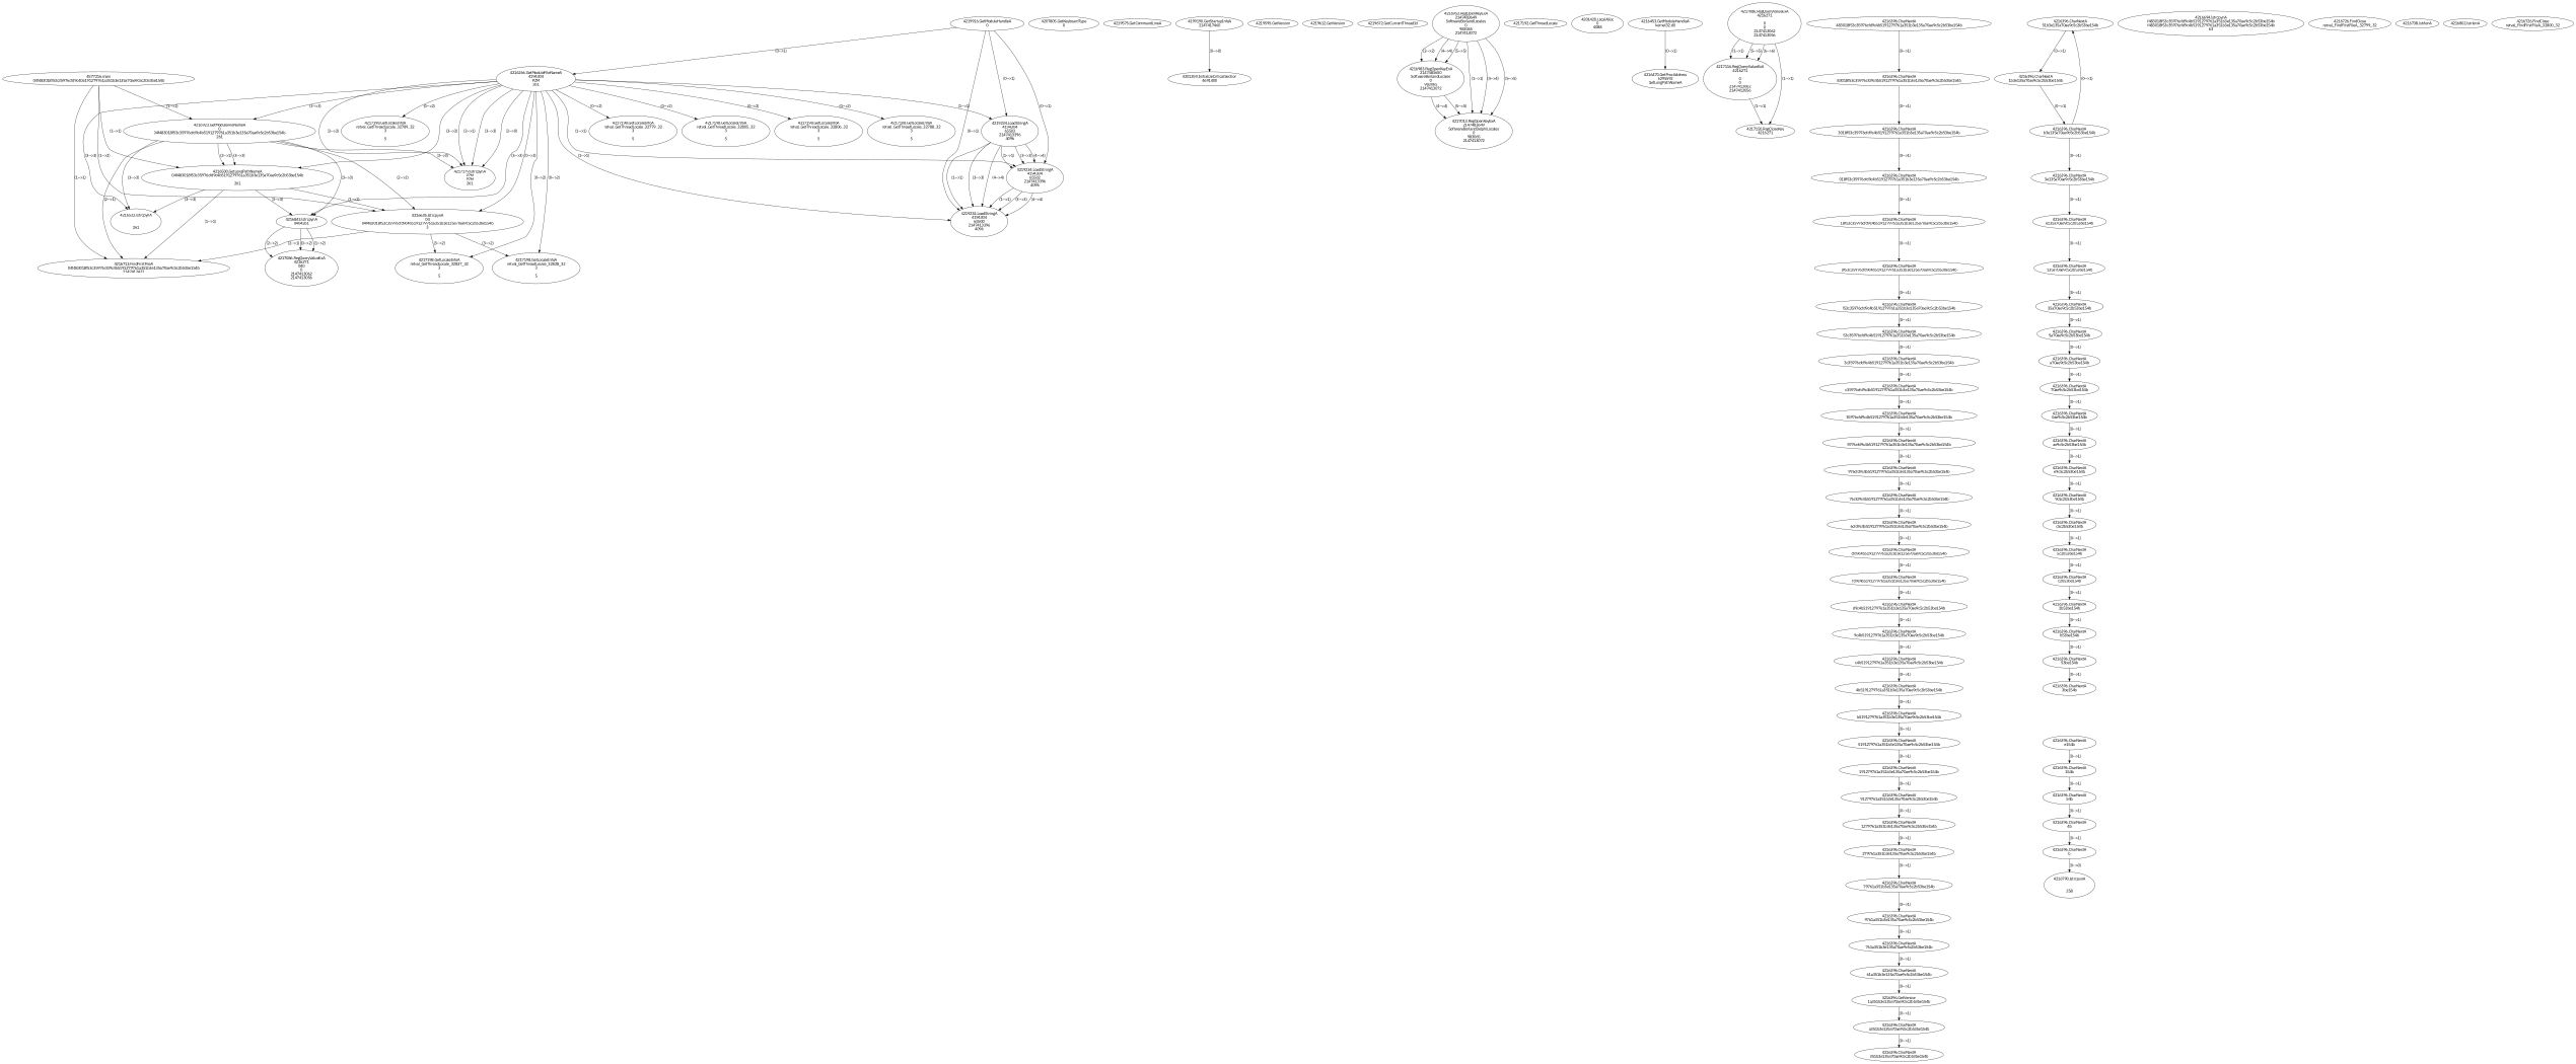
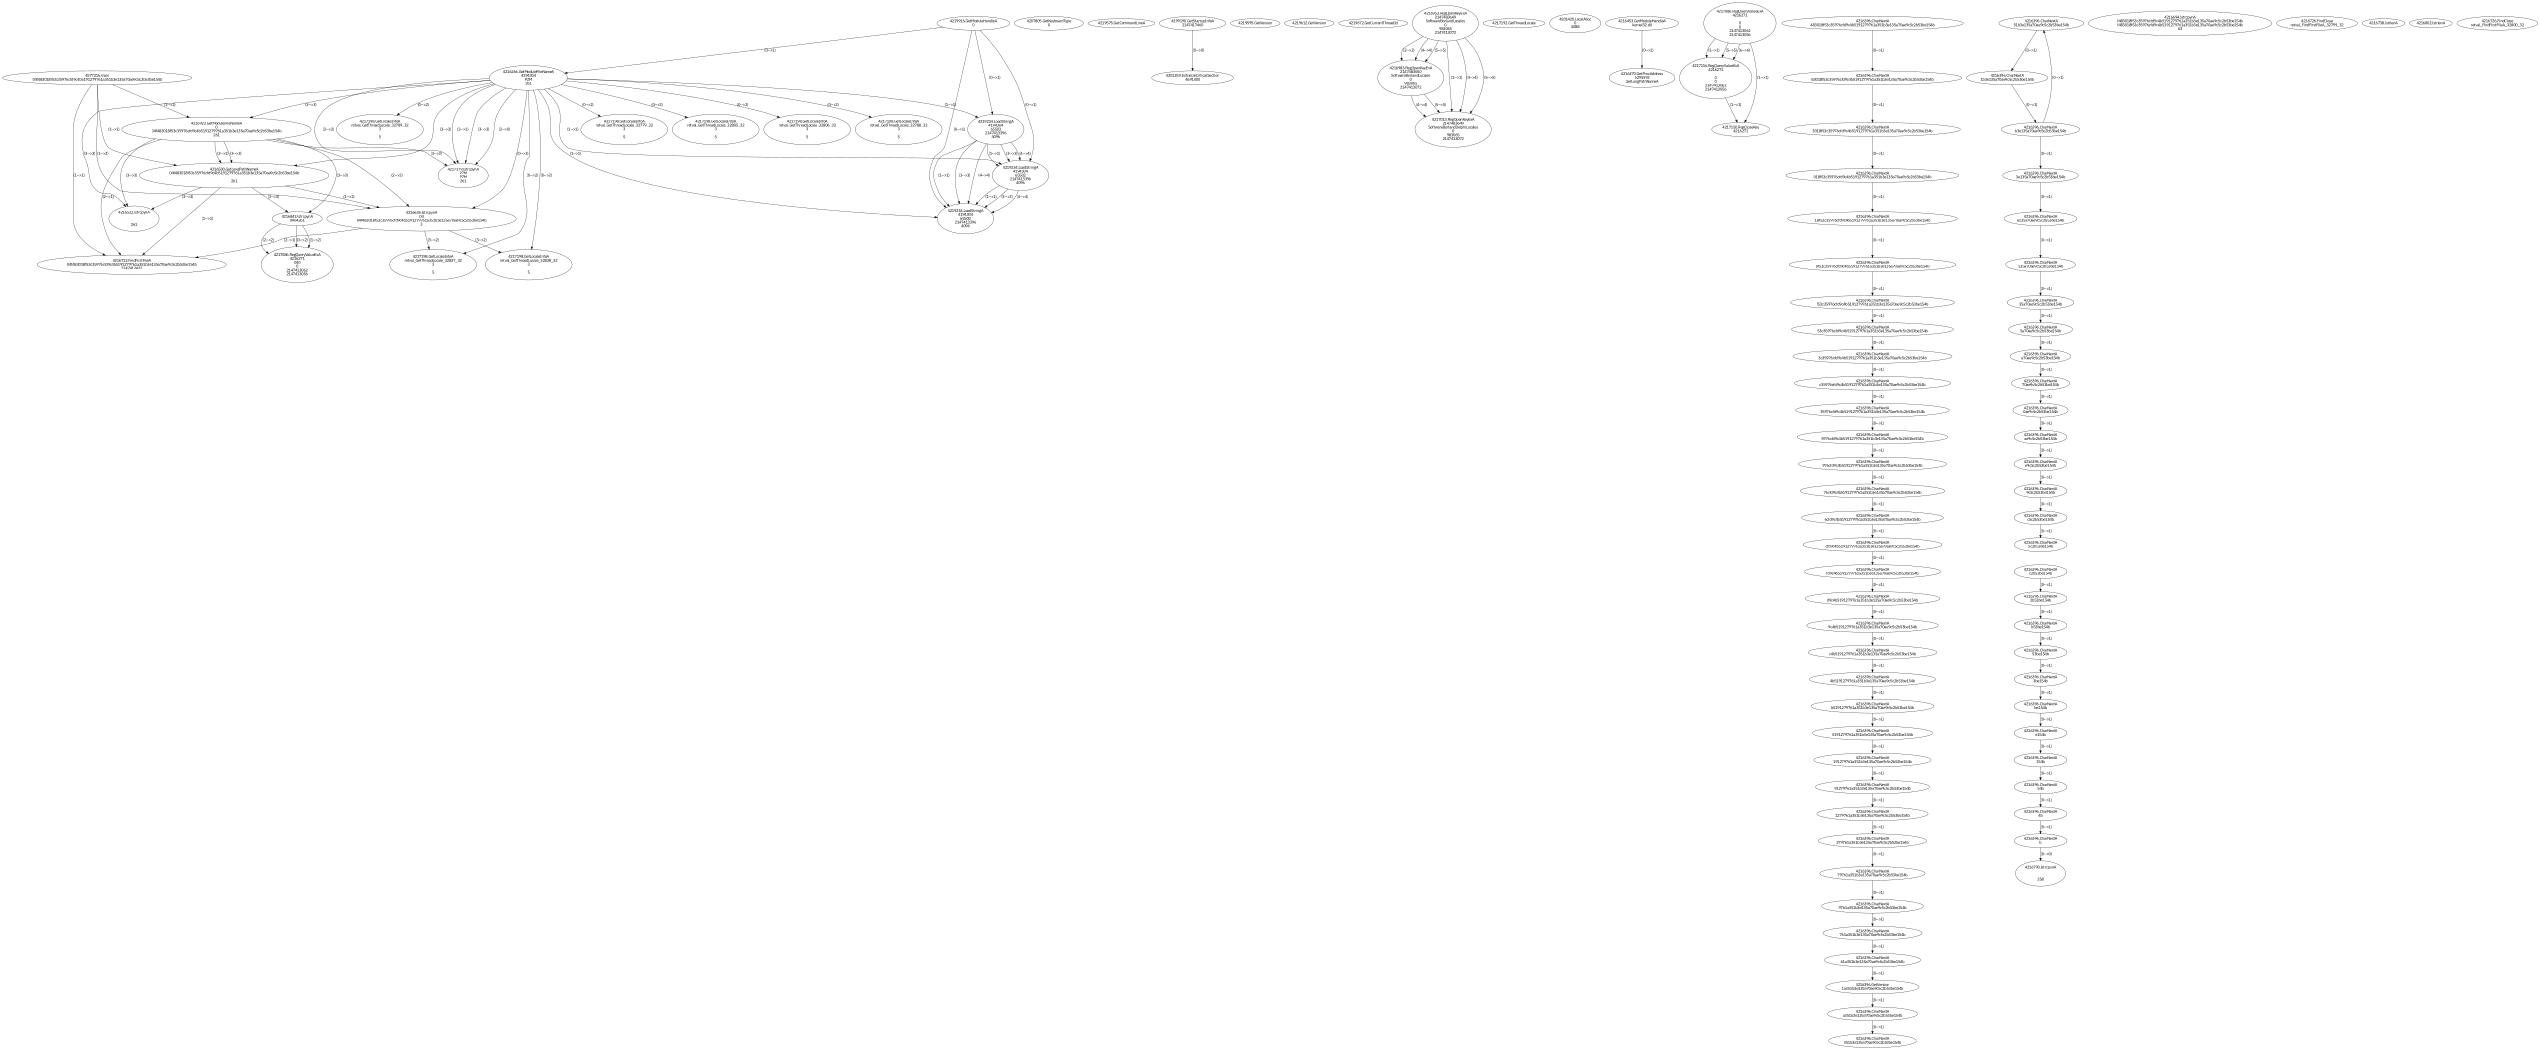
  digraph {
    fontname="IBM Plex Sans"
    node [fontname="IBM Plex Sans"]
    edge [fontname="IBM Plex Sans"]
    n1 [label="4577216.main\n04f483018f53c35976cfd9c4b5191279761a351b3e135a70ae9c5c2b53be154b"]
    n2 [label="4216923.GetModuleFileNameA\n0\n04f483018f53c35976cfd9c4b5191279761a351b3e135a70ae9c5c2b53be154b\n261"]
    n3 [label="4216500.GetLongPathNameA\n04f483018f53c35976cfd9c4b5191279761a351b3e135a70ae9c5c2b53be154b\n\n261"]
    n4 [label="4216635.lstrcpynA\n04\n04f483018f53c35976cfd9c4b5191279761a351b3e135a70ae9c5c2b53be154b\n3"]
    n5 [label="4216713.FindFirstFileA\n04f483018f53c35976cfd9c4b5191279761a351b3e135a70ae9c5c2b53be154b\n2147412422"]
    n6 [label="4217179.lstrcpynA\nPZM\nPZM\n261"]
    n7 [label="4216522.lstrcpynA\n\n\n261"]
    n8 [label="4216843.lstrcpynA\n0404261"]
    n9 [label="4217198.GetLocaleInfoA\nretval_GetThreadLocale_32837_32\n3\n\n5"]
    n10 [label="4217198.GetLocaleInfoA\nretval_GetThreadLocale_32838_32\n3\n\n5"]
    n11 [label="4219916.GetModuleHandleA\n0"]
    n12 [label="4216266.GetModuleFileNameA\n4194304\nPZM\n261"]
    n13 [label="4219234.LoadStringA\n4194304\n65503\n2147413396\n4096"]
    n14 [label="4219234.LoadStringA\n4194304\n65502\n2147413396\n4096"]
    n15 [label="4219234.LoadStringA\n4194304\n65500\n2147413396\n4096"]
    n16 [label="4217198.GetLocaleInfoA\nretval_GetThreadLocale_32779_32\n3\n\n5"]
    n17 [label="4217198.GetLocaleInfoA\nretval_GetThreadLocale_32805_32\n3\n\n5"]
    n18 [label="4217198.GetLocaleInfoA\nretval_GetThreadLocale_32806_32\n3\n\n5"]
    n19 [label="4217108.GetLocaleInfoA\nretval_GetThreadLocale_32788_32\n3\n\n5"]
    n20 [label="4217198.GetLocaleInfoA\nretval_GetThreadLocale_32789_32\n3\n\n5"]
    n21 [label="4207805.GetKeyboardType\n0"]
    n22 [label="4219575.GetCommandLineA\n"]
    n23 [label="4199190.GetStartupInfoA\n2147417460"]
    n24 [label="4201359.InitializeCriticalSection\n4691400"]
    n25 [label="4219595.GetVersion\n"]
    n26 [label="4219612.GetVersion\n"]
    n27 [label="4219672.GetCurrentThreadId\n"]
    n28 [label="4217086.RegQueryValueExA\n4216271\n040\n0\n2147413062\n2147413056"]
    n29 [label="4216953.RegOpenKeyExA\n2147483649\nSoftware\Borland\Locales\n0\n983065\n2147413072"]
    n30 [label="4216983.RegOpenKeyExA\n2147483650\nSoftware\Borland\Locales\n0\n983065\n2147413072"]
    n31 [label="4217013.RegOpenKeyExA\n2147483649\nSoftware\Borland\Delphi\Locales\n0\n983065\n2147413072"]
    n32 [label="4217192.GetThreadLocale\n"]
    n33 [label="4201420.LocalAlloc\n0\n4088"]
    n34 [label="4216453.GetModuleHandleA\nkernel32.dll"]
    n35 [label="4216470.GetProcAddress\n6295592\nGetLongPathNameA"]
    n36 [label="4217086.RegQueryValueExA\n4216271\n\n0\n0\n2147413062\n2147413056"]
    n37 [label="4217116.RegQueryValueExA\n4216271\n\n0\n0\n2147413062\n2147413056"]
    n38 [label="4217150.RegCloseKey\n4216271"]
    n39 [label="4216396.CharNextA\n483018f53c35976cfd9c4b5191279761a351b3e135a70ae9c5c2b53be154b"]
    n40 [label="4216396.CharNextA\n83018f53c35976cfd9c4b5191279761a351b3e135a70ae9c5c2b53be154b"]
    n41 [label="4216396.CharNextA\n3018f53c35976cfd9c4b5191279761a351b3e135a70ae9c5c2b53be154b"]
    n42 [label="4216396.CharNextA\n018f53c35976cfd9c4b5191279761a351b3e135a70ae9c5c2b53be154b"]
    n43 [label="4216396.CharNextA\n18f53c35976cfd9c4b5191279761a351b3e135a70ae9c5c2b53be154b"]
    n44 [label="4216396.CharNextA\n8f53c35976cfd9c4b5191279761a351b3e135a70ae9c5c2b53be154b"]
    n45 [label="4216396.CharNextA\nf53c35976cfd9c4b5191279761a351b3e135a70ae9c5c2b53be154b"]
    n46 [label="4216396.CharNextA\n53c35976cfd9c4b5191279761a351b3e135a70ae9c5c2b53be154b"]
    n47 [label="4216396.CharNextA\n3c35976cfd9c4b5191279761a351b3e135a70ae9c5c2b53be154b"]
    n48 [label="4216396.CharNextA\nc35976cfd9c4b5191279761a351b3e135a70ae9c5c2b53be154b"]
    n49 [label="4216396.CharNextA\n35976cfd9c4b5191279761a351b3e135a70ae9c5c2b53be154b"]
    n50 [label="4216396.CharNextA\n5976cfd9c4b5191279761a351b3e135a70ae9c5c2b53be154b"]
    n51 [label="4216396.CharNextA\n976cfd9c4b5191279761a351b3e135a70ae9c5c2b53be154b"]
    n52 [label="4216396.CharNextA\n76cfd9c4b5191279761a351b3e135a70ae9c5c2b53be154b"]
    n53 [label="4216396.CharNextA\n6cfd9c4b5191279761a351b3e135a70ae9c5c2b53be154b"]
    n54 [label="4216396.CharNextA\ncfd9c4b5191279761a351b3e135a70ae9c5c2b53be154b"]
    n55 [label="4216396.CharNextA\nfd9c4b5191279761a351b3e135a70ae9c5c2b53be154b"]
    n56 [label="4216396.CharNextA\nd9c4b5191279761a351b3e135a70ae9c5c2b53be154b"]
    n57 [label="4216396.CharNextA\n9c4b5191279761a351b3e135a70ae9c5c2b53be154b"]
    n58 [label="4216396.CharNextA\nc4b5191279761a351b3e135a70ae9c5c2b53be154b"]
    n59 [label="4216396.CharNextA\n4b5191279761a351b3e135a70ae9c5c2b53be154b"]
    n60 [label="4216396.CharNextA\nb5191279761a351b3e135a70ae9c5c2b53be154b"]
    n61 [label="4216396.CharNextA\n5191279761a351b3e135a70ae9c5c2b53be154b"]
    n62 [label="4216396.CharNextA\n191279761a351b3e135a70ae9c5c2b53be154b"]
    n63 [label="4216396.CharNextA\n91279761a351b3e135a70ae9c5c2b53be154b"]
    n64 [label="4216396.CharNextA\n1279761a351b3e135a70ae9c5c2b53be154b"]
    n65 [label="4216396.CharNextA\n279761a351b3e135a70ae9c5c2b53be154b"]
    n66 [label="4216396.CharNextA\n79761a351b3e135a70ae9c5c2b53be154b"]
    n67 [label="4216396.CharNextA\n9761a351b3e135a70ae9c5c2b53be154b"]
    n68 [label="4216396.CharNextA\n761a351b3e135a70ae9c5c2b53be154b"]
    n69 [label="4216396.CharNextA\n61a351b3e135a70ae9c5c2b53be154b"]
    n70 [label="4216396.GetVersion\n1a351b3e135a70ae9c5c2b53be154b"]
    n71 [label="4216396.CharNextA\na351b3e135a70ae9c5c2b53be154b"]
    n72 [label="4216396.CharNextA\n351b3e135a70ae9c5c2b53be154b"]
    n73 [label="4216396.CharNextA\n51b3e135a70ae9c5c2b53be154b"]
    n74 [label="4216396.CharNextA\n1b3e135a70ae9c5c2b53be154b"]
    n75 [label="4216396.CharNextA\nb3e135a70ae9c5c2b53be154b"]
    n76 [label="4216396.CharNextA\n3e135a70ae9c5c2b53be154b"]
    n77 [label="4216396.CharNextA\ne135a70ae9c5c2b53be154b"]
    n78 [label="4216396.CharNextA\n135a70ae9c5c2b53be154b"]
    n79 [label="4216396.CharNextA\n35a70ae9c5c2b53be154b"]
    n80 [label="4216396.CharNextA\n5a70ae9c5c2b53be154b"]
    n81 [label="4216396.CharNextA\na70ae9c5c2b53be154b"]
    n82 [label="4216396.CharNextA\n70ae9c5c2b53be154b"]
    n83 [label="4216396.CharNextA\n0ae9c5c2b53be154b"]
    n84 [label="4216396.CharNextA\nae9c5c2b53be154b"]
    n85 [label="4216396.CharNextA\ne9c5c2b53be154b"]
    n86 [label="4216396.CharNextA\n9c5c2b53be154b"]
    n87 [label="4216396.CharNextA\nc5c2b53be154b"]
    n88 [label="4216396.CharNextA\n5c2b53be154b"]
    n89 [label="4216396.CharNextA\nc2b53be154b"]
    n90 [label="4216396.CharNextA\n2b53be154b"]
    n91 [label="4216396.CharNextA\nb53be154b"]
    n92 [label="4216396.CharNextA\n53be154b"]
    n93 [label="4216396.CharNextA\n3be154b"]
+   n94 [label="4216396.CharNextA\nbe154b"]
    n95 [label="4216396.CharNextA\ne154b"]
    n96 [label="4216396.CharNextA\n154b"]
    n97 [label="4216396.CharNextA\n54b"]
    n98 [label="4216396.CharNextA\n4b"]
    n99 [label="4216396.CharNextA\nb"]
    n100 [label="4216790.lstrcpynA\n\n\n258"]
    n101 [label="4216694.lstrcpynA\nf483018f53c35976cfd9c4b5191279761a351b3e135a70ae9c5c2b53be154b\nf483018f53c35976cfd9c4b5191279761a351b3e135a70ae9c5c2b53be154b\n63"]
    n102 [label="4216726.FindClose\nretval_FindFirstFileA_32799_32"]
    n103 [label="4216738.lstrlenA\n"]
    n104 [label="4216802.lstrlenA\n"]
    n105 [label="4216726.FindClose\nretval_FindFirstFileA_32800_32"]
    n1 -> n2 [label="(1-->2)"]
    n1 -> n3 [label="(1-->1)"]
    n1 -> n4 [label="(1-->2)"]
    n1 -> n5 [label="(1-->1)"]
    n2 -> n3 [label="(2-->1)"]
    n2 -> n3 [label="(3-->3)"]
    n2 -> n4 [label="(2-->2)"]
    n2 -> n5 [label="(2-->1)"]
    n2 -> n6 [label="(3-->3)"]
    n2 -> n7 [label="(3-->3)"]
    n2 -> n8 [label="(3-->3)"]
    n3 -> n4 [label="(1-->2)"]
    n3 -> n5 [label="(1-->1)"]
    n3 -> n7 [label="(3-->3)"]
    n3 -> n8 [label="(3-->3)"]
    n4 -> n5 [label="(2-->1)"]
    n4 -> n9 [label="(3-->2)"]
    n4 -> n10 [label="(3-->2)"]
    n8 -> n28 [label="(1-->2)"]
    n8 -> n28 [label="(2-->2)"]
    n8 -> n28 [label="(0-->2)"]
    n11 -> n12 [label="(0-->1)"]
    n11 -> n13 [label="(0-->1)"]
    n11 -> n14 [label="(0-->1)"]
    n11 -> n15 [label="(0-->1)"]
    n12 -> n2 [label="(3-->3)"]
    n12 -> n3 [label="(3-->3)"]
    n12 -> n4 [label="(0-->3)"]
    n12 -> n6 [label="(2-->1)"]
    n12 -> n6 [label="(2-->2)"]
    n12 -> n6 [label="(3-->3)"]
    n12 -> n6 [label="(2-->0)"]
    n12 -> n7 [label="(3-->3)"]
-   n12 -> n8 [label="(3-->3)"]
    n12 -> n9 [label="(0-->2)"]
    n12 -> n10 [label="(0-->2)"]
    n12 -> n13 [label="(1-->1)"]
    n12 -> n14 [label="(1-->1)"]
    n12 -> n15 [label="(1-->1)"]
    n12 -> n16 [label="(0-->2)"]
    n12 -> n17 [label="(0-->2)"]
    n12 -> n18 [label="(0-->2)"]
    n12 -> n19 [label="(0-->2)"]
    n12 -> n20 [label="(0-->2)"]
    n13 -> n14 [label="(1-->1)"]
    n13 -> n14 [label="(3-->3)"]
    n13 -> n14 [label="(4-->4)"]
    n13 -> n15 [label="(1-->1)"]
    n13 -> n15 [label="(3-->3)"]
    n13 -> n15 [label="(4-->4)"]
    n14 -> n15 [label="(1-->1)"]
    n14 -> n15 [label="(3-->3)"]
    n14 -> n15 [label="(4-->4)"]
    n23 -> n24 [label="(0-->0)"]
    n29 -> n30 [label="(2-->2)"]
    n29 -> n30 [label="(4-->4)"]
    n29 -> n30 [label="(5-->5)"]
    n29 -> n31 [label="(1-->1)"]
    n29 -> n31 [label="(4-->4)"]
    n29 -> n31 [label="(5-->5)"]
    n30 -> n31 [label="(4-->4)"]
    n30 -> n31 [label="(5-->5)"]
    n34 -> n35 [label="(0-->1)"]
    n36 -> n37 [label="(1-->1)"]
    n36 -> n37 [label="(5-->5)"]
    n36 -> n37 [label="(6-->6)"]
    n36 -> n38 [label="(1-->1)"]
    n37 -> n38 [label="(1-->1)"]
    n39 -> n40 [label="(0-->1)"]
    n40 -> n41 [label="(0-->1)"]
    n41 -> n42 [label="(0-->1)"]
    n42 -> n43 [label="(0-->1)"]
    n43 -> n44 [label="(0-->1)"]
    n44 -> n45 [label="(0-->1)"]
    n45 -> n46 [label="(0-->1)"]
    n46 -> n47 [label="(0-->1)"]
    n47 -> n48 [label="(0-->1)"]
    n48 -> n49 [label="(0-->1)"]
    n49 -> n50 [label="(0-->1)"]
    n50 -> n51 [label="(0-->1)"]
    n51 -> n52 [label="(0-->1)"]
    n52 -> n53 [label="(0-->1)"]
    n53 -> n54 [label="(0-->1)"]
    n54 -> n55 [label="(0-->1)"]
    n55 -> n56 [label="(0-->1)"]
    n56 -> n57 [label="(0-->1)"]
    n57 -> n58 [label="(0-->1)"]
    n58 -> n59 [label="(0-->1)"]
    n59 -> n60 [label="(0-->1)"]
    n60 -> n61 [label="(0-->1)"]
    n61 -> n62 [label="(0-->1)"]
    n62 -> n63 [label="(0-->1)"]
    n63 -> n64 [label="(0-->1)"]
    n64 -> n65 [label="(0-->1)"]
    n65 -> n66 [label="(0-->1)"]
    n66 -> n67 [label="(0-->1)"]
    n67 -> n68 [label="(0-->1)"]
    n68 -> n69 [label="(0-->1)"]
    n69 -> n70 [label="(0-->1)"]
    n70 -> n71 [label="(0-->1)"]
    n71 -> n72 [label="(0-->1)"]
    n73 -> n74 [label="(0-->1)"]
    n74 -> n75 [label="(0-->1)"]
    n75 -> n73 [label="(0-->1)"]
    n75 -> n76 [label="(0-->1)"]
    n76 -> n77 [label="(0-->1)"]
    n77 -> n78 [label="(0-->1)"]
    n78 -> n79 [label="(0-->1)"]
    n79 -> n80 [label="(0-->1)"]
    n80 -> n81 [label="(0-->1)"]
    n81 -> n82 [label="(0-->1)"]
    n82 -> n83 [label="(0-->1)"]
    n83 -> n84 [label="(0-->1)"]
    n84 -> n85 [label="(0-->1)"]
    n85 -> n86 [label="(0-->1)"]
    n86 -> n87 [label="(0-->1)"]
    n87 -> n88 [label="(0-->1)"]
-   n88 -> n89 [label="(0-->1)"]
    n89 -> n90 [label="(0-->1)"]
    n90 -> n91 [label="(0-->1)"]
    n91 -> n92 [label="(0-->1)"]
    n92 -> n93 [label="(0-->1)"]
+   n93 -> n94 [label="(0-->1)"]
+   n94 -> n95 [label="(0-->1)"]
    n95 -> n96 [label="(0-->1)"]
    n96 -> n97 [label="(0-->1)"]
    n97 -> n98 [label="(0-->1)"]
    n98 -> n99 [label="(0-->1)"]
    n99 -> n100 [label="(0-->0)"]
  }
